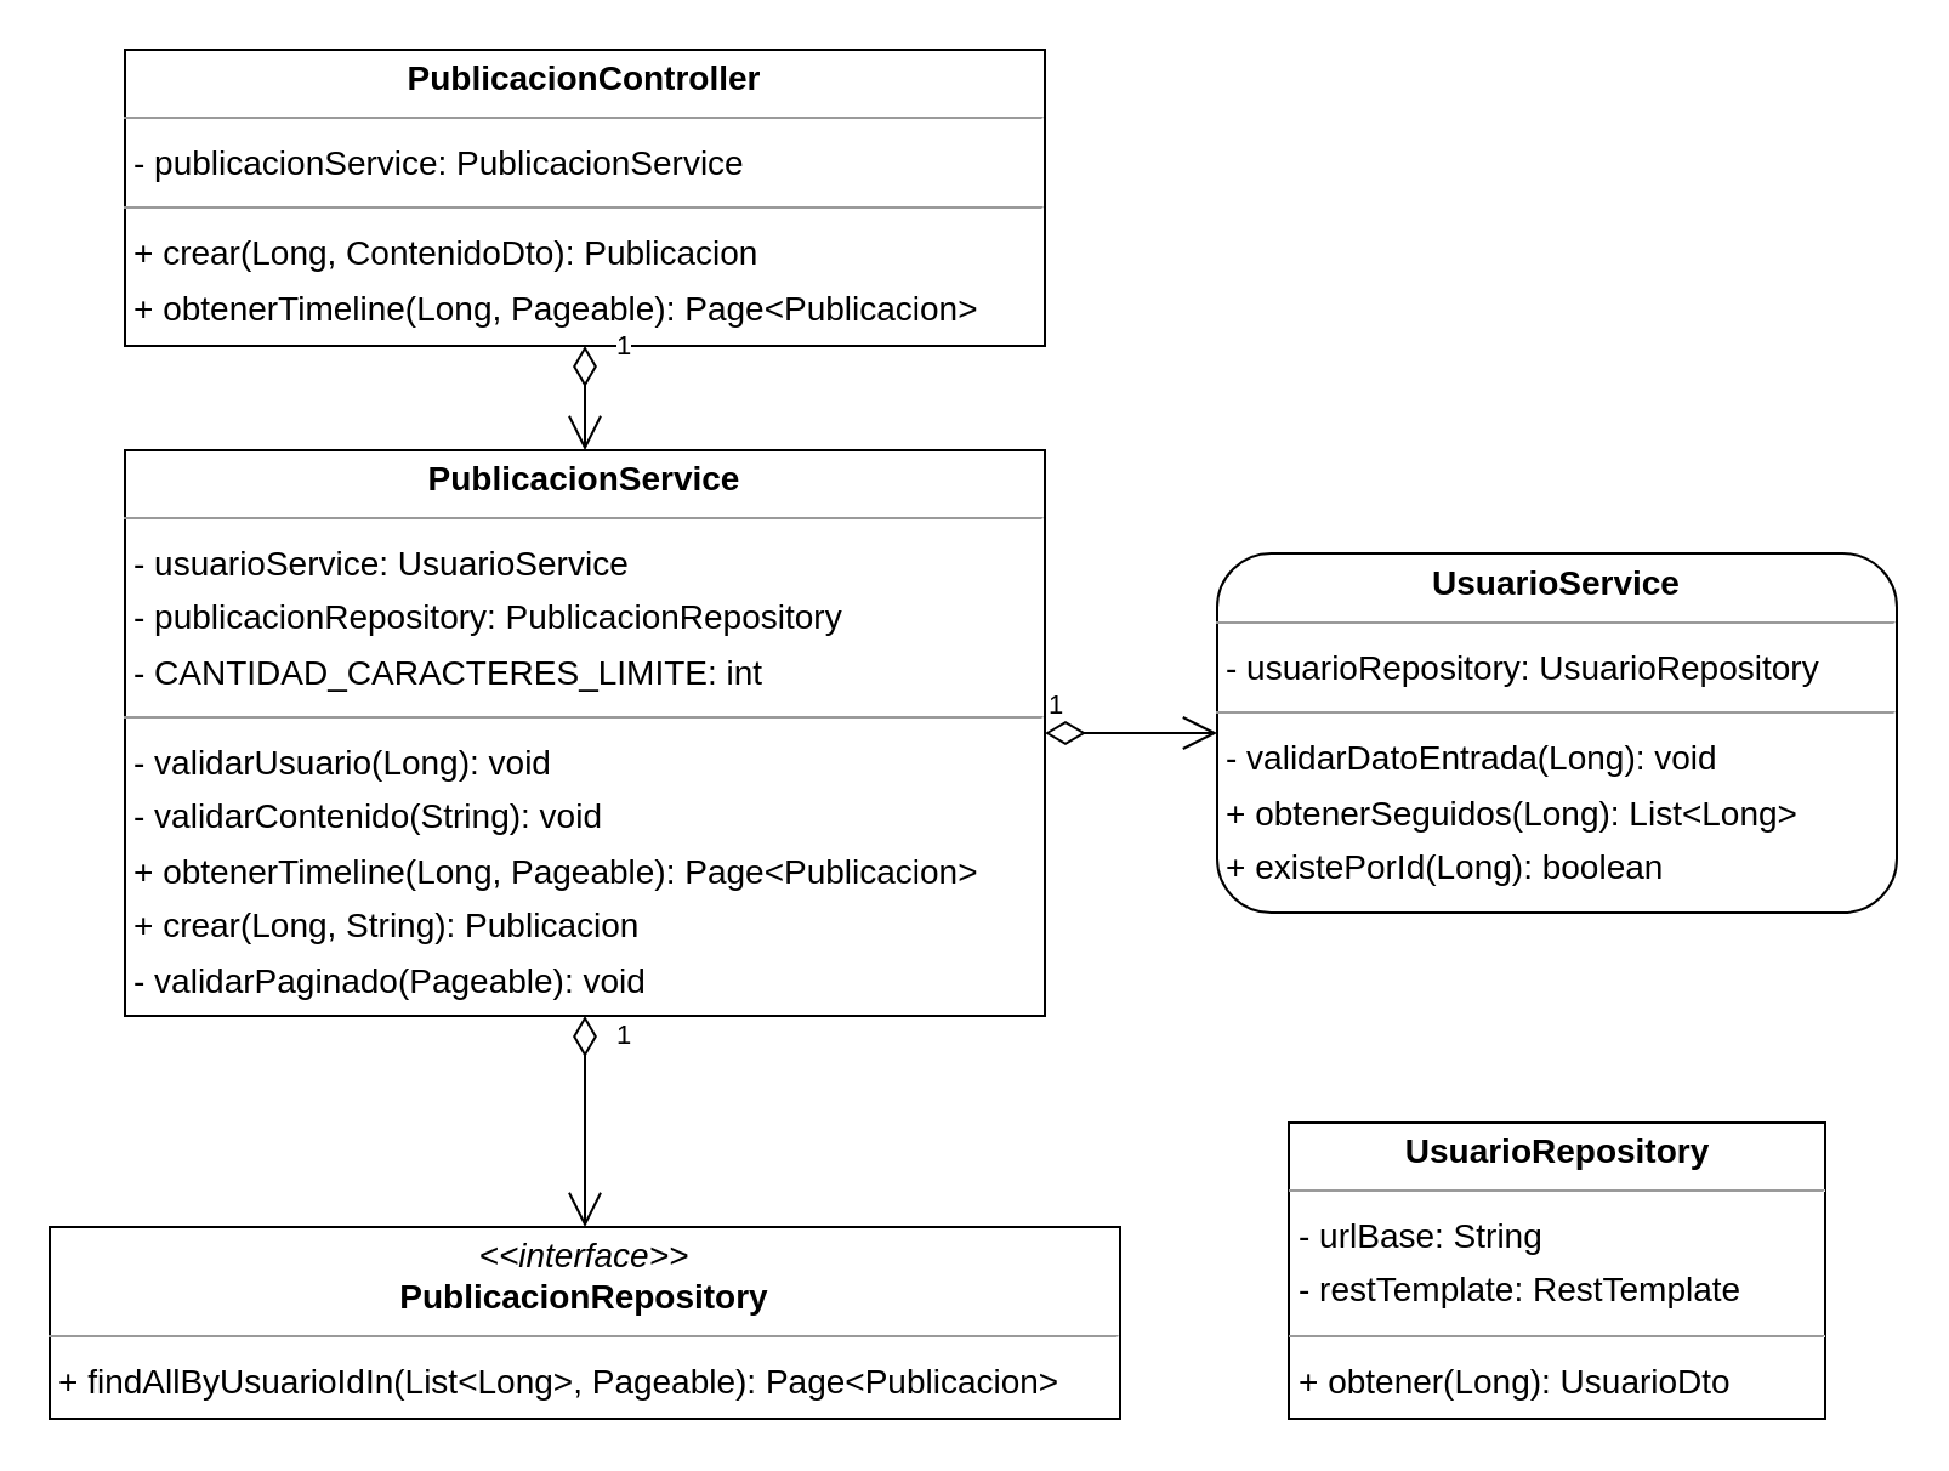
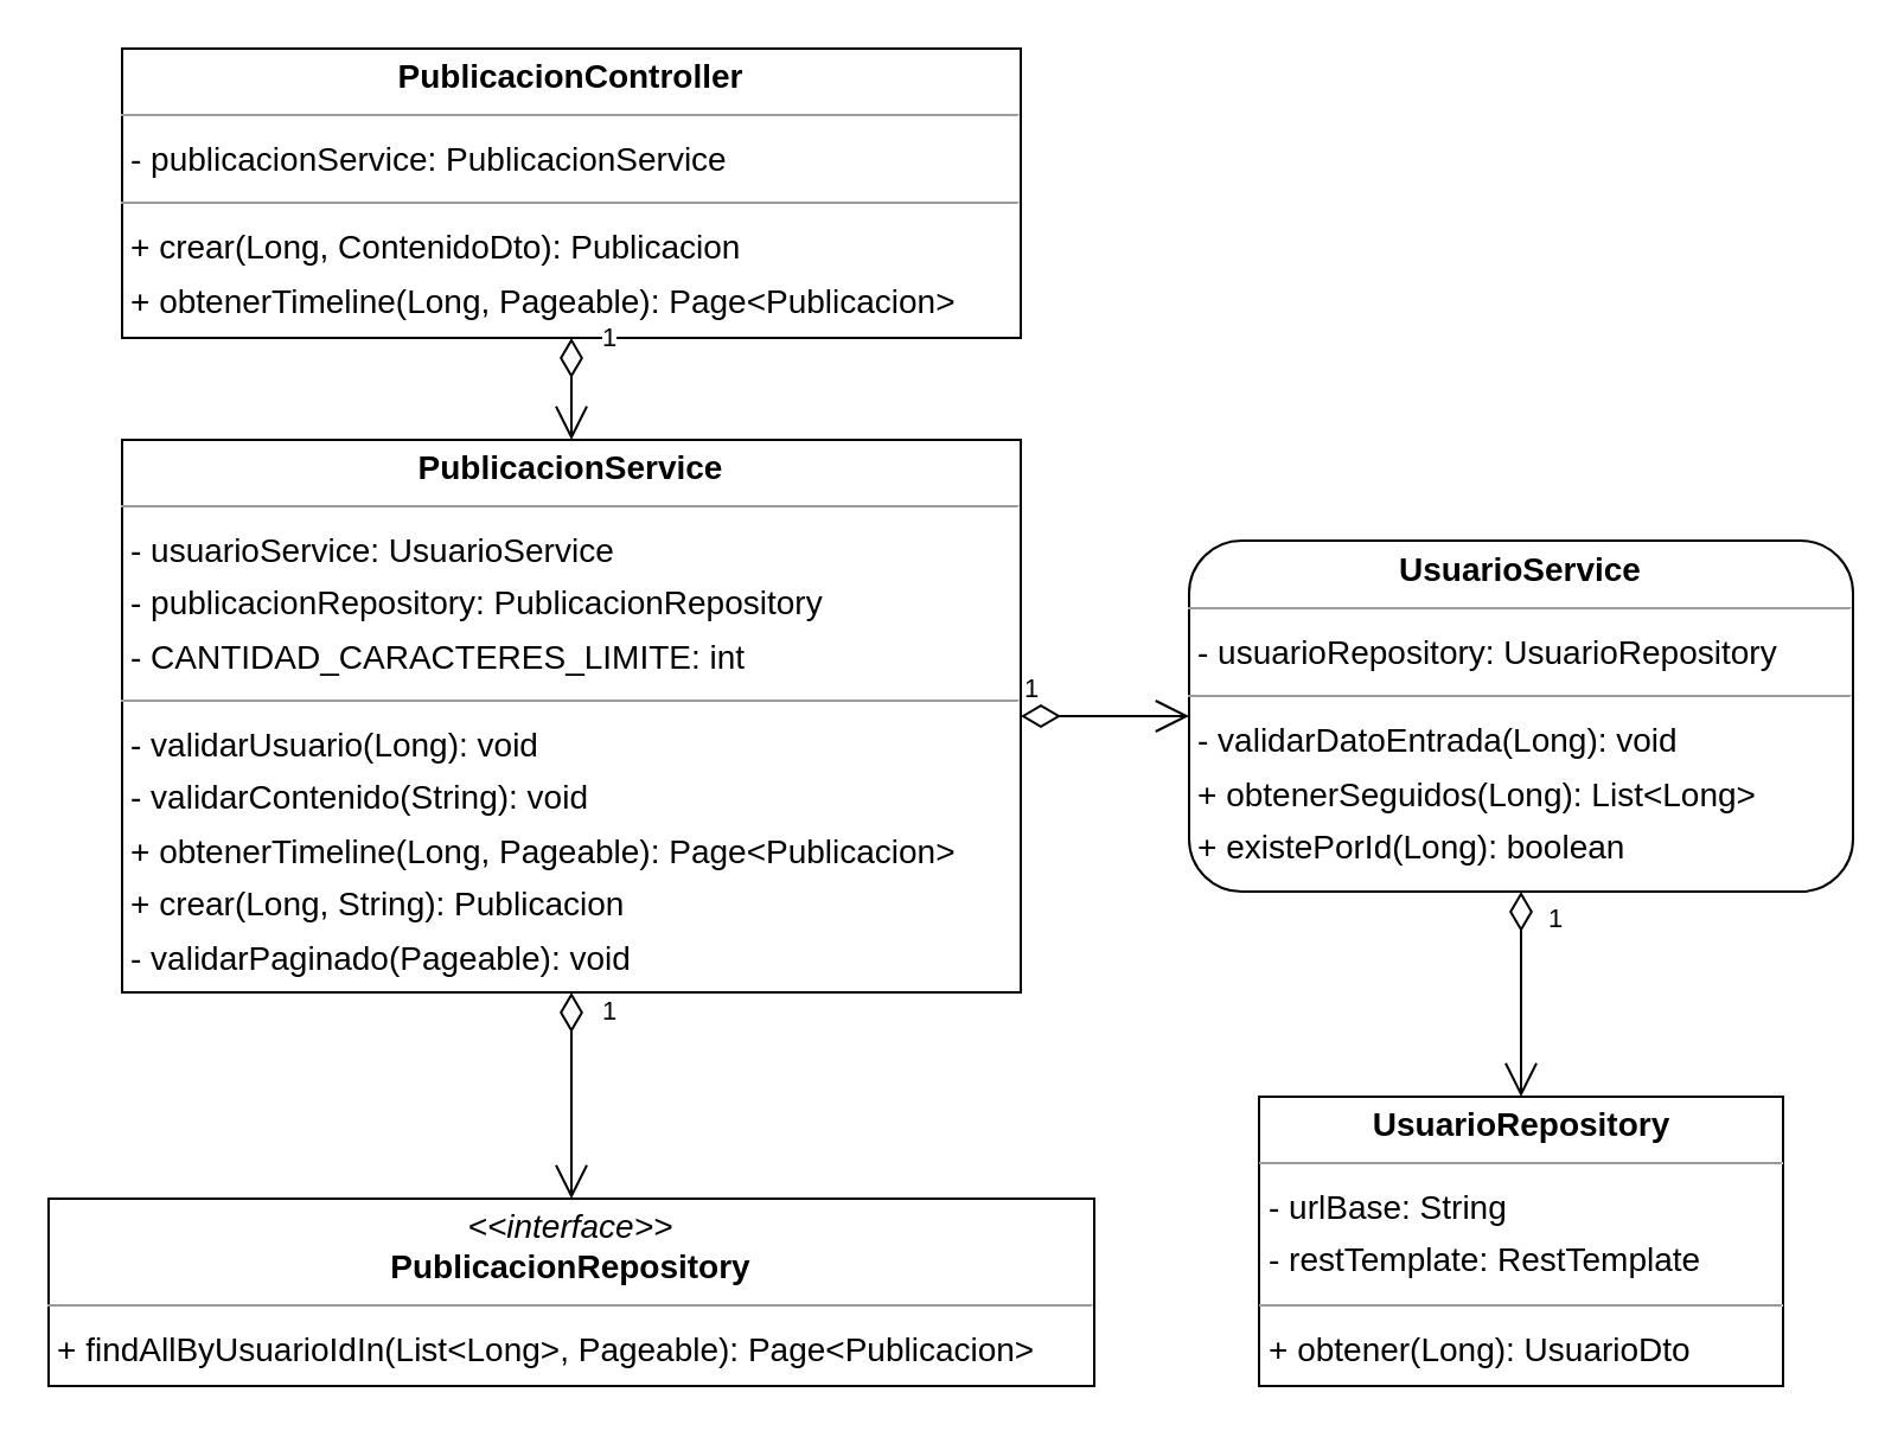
  <mxCell id="0" />
  <mxCell id="1" parent="0" />
  <mxCell id="2" value="&lt;p style=&quot;margin:0px;margin-top:4px;text-align:center;&quot;&gt;&lt;b&gt;PublicacionController&lt;/b&gt;&lt;/p&gt;&lt;hr size=&quot;1&quot;/&gt;&lt;p style=&quot;margin:0 0 0 4px;line-height:1.6;&quot;&gt;- publicacionService: PublicacionService&lt;/p&gt;&lt;hr size=&quot;1&quot;/&gt;&lt;p style=&quot;margin:0 0 0 4px;line-height:1.6;&quot;&gt;+ crear(Long, ContenidoDto): Publicacion&lt;br/&gt;+ obtenerTimeline(Long, Pageable): Page&amp;lt;Publicacion&amp;gt;&lt;/p&gt;" style="verticalAlign=top;align=left;overflow=fill;fontSize=14;fontFamily=Helvetica;html=1;rounded=0;shadow=0;comic=0;labelBackgroundColor=none;strokeWidth=1;" parent="1" vertex="1"><mxGeometry x="51" y="20" width="379" height="122" as="geometry" /></mxCell>
  <mxCell id="3" value="&lt;p style=&quot;margin:0px;margin-top:4px;text-align:center;&quot;&gt;&lt;i&gt;&amp;lt;&amp;lt;interface&amp;gt;&amp;gt;&lt;/i&gt;&lt;br/&gt;&lt;b&gt;PublicacionRepository&lt;/b&gt;&lt;/p&gt;&lt;hr size=&quot;1&quot;/&gt;&lt;p style=&quot;margin:0 0 0 4px;line-height:1.6;&quot;&gt;+ findAllByUsuarioIdIn(List&amp;lt;Long&amp;gt;, Pageable): Page&amp;lt;Publicacion&amp;gt;&lt;/p&gt;" style="verticalAlign=top;align=left;overflow=fill;fontSize=14;fontFamily=Helvetica;html=1;rounded=0;shadow=0;comic=0;labelBackgroundColor=none;strokeWidth=1;" parent="1" vertex="1"><mxGeometry x="20" y="505" width="441" height="79" as="geometry" /></mxCell>
  <mxCell id="4" value="&lt;p style=&quot;margin:0px;margin-top:4px;text-align:center;&quot;&gt;&lt;b&gt;PublicacionService&lt;/b&gt;&lt;/p&gt;&lt;hr size=&quot;1&quot;/&gt;&lt;p style=&quot;margin:0 0 0 4px;line-height:1.6;&quot;&gt;- usuarioService: UsuarioService&lt;br/&gt;- publicacionRepository: PublicacionRepository&lt;br/&gt;- CANTIDAD_CARACTERES_LIMITE: int&lt;/p&gt;&lt;hr size=&quot;1&quot;/&gt;&lt;p style=&quot;margin:0 0 0 4px;line-height:1.6;&quot;&gt;- validarUsuario(Long): void&lt;br/&gt;- validarContenido(String): void&lt;br/&gt;+ obtenerTimeline(Long, Pageable): Page&amp;lt;Publicacion&amp;gt;&lt;br/&gt;+ crear(Long, String): Publicacion&lt;br/&gt;- validarPaginado(Pageable): void&lt;/p&gt;" style="verticalAlign=top;align=left;overflow=fill;fontSize=14;fontFamily=Helvetica;html=1;rounded=0;shadow=0;comic=0;labelBackgroundColor=none;strokeWidth=1;" parent="1" vertex="1"><mxGeometry x="51" y="185" width="379" height="233" as="geometry" /></mxCell>
  <mxCell id="5" value="&lt;p style=&quot;margin:0px;margin-top:4px;text-align:center;&quot;&gt;&lt;b&gt;UsuarioRepository&lt;/b&gt;&lt;/p&gt;&lt;hr size=&quot;1&quot;/&gt;&lt;p style=&quot;margin:0 0 0 4px;line-height:1.6;&quot;&gt;- urlBase: String&lt;br/&gt;- restTemplate: RestTemplate&lt;/p&gt;&lt;hr size=&quot;1&quot;/&gt;&lt;p style=&quot;margin:0 0 0 4px;line-height:1.6;&quot;&gt;+ obtener(Long): UsuarioDto&lt;/p&gt;" style="verticalAlign=top;align=left;overflow=fill;fontSize=14;fontFamily=Helvetica;html=1;rounded=0;shadow=0;comic=0;labelBackgroundColor=none;strokeWidth=1;" parent="1" vertex="1"><mxGeometry x="530.5" y="462" width="221" height="122" as="geometry" /></mxCell>
  <mxCell id="6" value="&lt;p style=&quot;margin:0px;margin-top:4px;text-align:center;&quot;&gt;&lt;b&gt;UsuarioService&lt;/b&gt;&lt;/p&gt;&lt;hr size=&quot;1&quot;/&gt;&lt;p style=&quot;margin:0 0 0 4px;line-height:1.6;&quot;&gt;- usuarioRepository: UsuarioRepository&lt;/p&gt;&lt;hr size=&quot;1&quot;/&gt;&lt;p style=&quot;margin:0 0 0 4px;line-height:1.6;&quot;&gt;- validarDatoEntrada(Long): void&lt;br/&gt;+ obtenerSeguidos(Long): List&amp;lt;Long&amp;gt;&lt;br/&gt;+ existePorId(Long): boolean&lt;/p&gt;" style="verticalAlign=top;align=left;overflow=fill;fontSize=14;fontFamily=Helvetica;html=1;shadow=0;comic=0;labelBackgroundColor=none;strokeWidth=1;rounded=1;" parent="1" vertex="1"><mxGeometry x="501" y="227.5" width="280" height="148" as="geometry" /></mxCell>
  <mxCell id="7" value="1" style="endArrow=open;html=1;endSize=12;startArrow=diamondThin;startSize=14;startFill=0;edgeStyle=orthogonalEdgeStyle;align=left;verticalAlign=bottom;rounded=0;" edge="1" parent="1" source="2" target="4"><mxGeometry x="-0.591" y="11" relative="1" as="geometry"><mxPoint x="281" y="295" as="sourcePoint" /><mxPoint x="441" y="295" as="targetPoint" /><mxPoint as="offset" /></mxGeometry></mxCell>
  <mxCell id="8" value="1" style="endArrow=open;html=1;endSize=12;startArrow=diamondThin;startSize=14;startFill=0;edgeStyle=orthogonalEdgeStyle;align=left;verticalAlign=bottom;rounded=0;" edge="1" parent="1" source="4" target="3"><mxGeometry x="-0.609" y="11" relative="1" as="geometry"><mxPoint x="250" y="107" as="sourcePoint" /><mxPoint x="250" y="195" as="targetPoint" /><mxPoint as="offset" /></mxGeometry></mxCell>
  <mxCell id="9" value="1" style="endArrow=open;html=1;endSize=12;startArrow=diamondThin;startSize=14;startFill=0;edgeStyle=orthogonalEdgeStyle;align=left;verticalAlign=bottom;rounded=0;" edge="1" parent="1" source="4" target="6"><mxGeometry x="-1" y="3" relative="1" as="geometry"><mxPoint x="260" y="117" as="sourcePoint" /><mxPoint x="260" y="205" as="targetPoint" /></mxGeometry></mxCell>
+ <mxCell id="10" value="1" style="endArrow=open;html=1;endSize=12;startArrow=diamondThin;startSize=14;startFill=0;edgeStyle=orthogonalEdgeStyle;align=left;verticalAlign=bottom;rounded=0;" edge="1" parent="1" source="6" target="5"><mxGeometry x="-0.549" y="10" relative="1" as="geometry"><mxPoint x="160" y="127" as="sourcePoint" /><mxPoint x="160" y="215" as="targetPoint" /><mxPoint as="offset" /></mxGeometry></mxCell>
